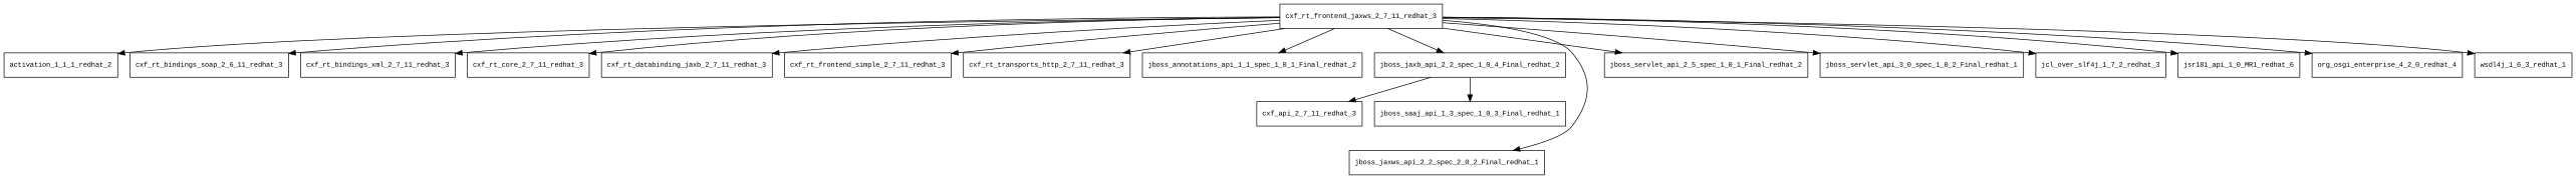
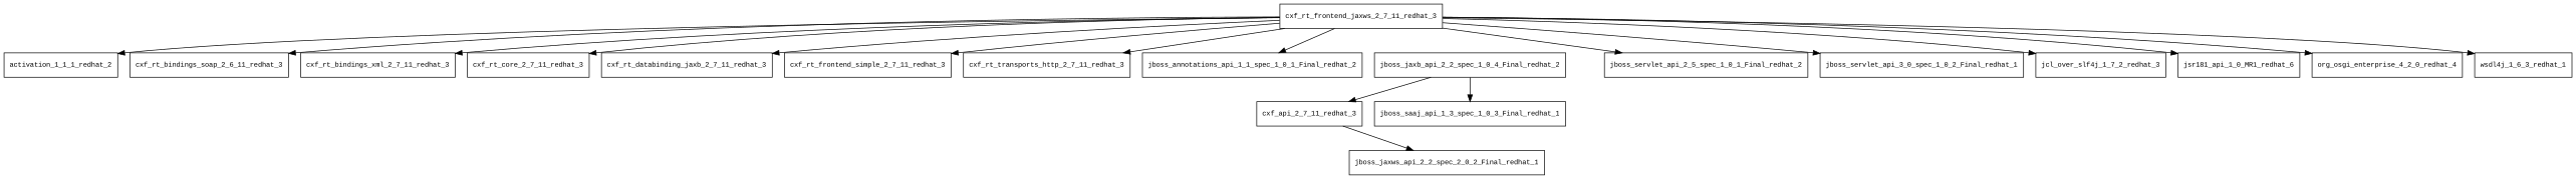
  digraph {
    fontname="Liberation Mono"
    node [fontname="Liberation Mono" fontsize=10.0 shape=box]
    edge [fontname="Liberation Mono"]
    cxf_rt_frontend_jaxws_2_7_11_redhat_3
    activation_1_1_1_redhat_2
    n3 [label=cxf_rt_bindings_soap_2_6_11_redhat_3]
    cxf_rt_bindings_xml_2_7_11_redhat_3
    cxf_rt_core_2_7_11_redhat_3
    cxf_rt_databinding_jaxb_2_7_11_redhat_3
    cxf_rt_frontend_simple_2_7_11_redhat_3
    cxf_rt_transports_http_2_7_11_redhat_3
    jboss_annotations_api_1_1_spec_1_0_1_Final_redhat_2
    jboss_jaxb_api_2_2_spec_1_0_4_Final_redhat_2
    jboss_jaxws_api_2_2_spec_2_0_2_Final_redhat_1
    jboss_servlet_api_2_5_spec_1_0_1_Final_redhat_2
    jboss_servlet_api_3_0_spec_1_0_2_Final_redhat_1
    jcl_over_slf4j_1_7_2_redhat_3
    jsr181_api_1_0_MR1_redhat_6
    org_osgi_enterprise_4_2_0_redhat_4
    wsdl4j_1_6_3_redhat_1
    cxf_api_2_7_11_redhat_3
    jboss_saaj_api_1_3_spec_1_0_3_Final_redhat_1
    cxf_rt_frontend_jaxws_2_7_11_redhat_3 -> activation_1_1_1_redhat_2
    cxf_rt_frontend_jaxws_2_7_11_redhat_3 -> n3
    cxf_rt_frontend_jaxws_2_7_11_redhat_3 -> cxf_rt_bindings_xml_2_7_11_redhat_3
    cxf_rt_frontend_jaxws_2_7_11_redhat_3 -> cxf_rt_core_2_7_11_redhat_3
    cxf_rt_frontend_jaxws_2_7_11_redhat_3 -> cxf_rt_databinding_jaxb_2_7_11_redhat_3
    cxf_rt_frontend_jaxws_2_7_11_redhat_3 -> cxf_rt_frontend_simple_2_7_11_redhat_3
    cxf_rt_frontend_jaxws_2_7_11_redhat_3 -> cxf_rt_transports_http_2_7_11_redhat_3
    cxf_rt_frontend_jaxws_2_7_11_redhat_3 -> jboss_annotations_api_1_1_spec_1_0_1_Final_redhat_2
-   cxf_rt_frontend_jaxws_2_7_11_redhat_3 -> jboss_jaxb_api_2_2_spec_1_0_4_Final_redhat_2
-   cxf_rt_frontend_jaxws_2_7_11_redhat_3 -> jboss_jaxws_api_2_2_spec_2_0_2_Final_redhat_1
+   cxf_api_2_7_11_redhat_3 -> jboss_jaxws_api_2_2_spec_2_0_2_Final_redhat_1
    cxf_rt_frontend_jaxws_2_7_11_redhat_3 -> jboss_servlet_api_2_5_spec_1_0_1_Final_redhat_2
    cxf_rt_frontend_jaxws_2_7_11_redhat_3 -> jboss_servlet_api_3_0_spec_1_0_2_Final_redhat_1
    cxf_rt_frontend_jaxws_2_7_11_redhat_3 -> jcl_over_slf4j_1_7_2_redhat_3
    cxf_rt_frontend_jaxws_2_7_11_redhat_3 -> jsr181_api_1_0_MR1_redhat_6
    cxf_rt_frontend_jaxws_2_7_11_redhat_3 -> org_osgi_enterprise_4_2_0_redhat_4
    cxf_rt_frontend_jaxws_2_7_11_redhat_3 -> wsdl4j_1_6_3_redhat_1
    jboss_jaxb_api_2_2_spec_1_0_4_Final_redhat_2 -> cxf_api_2_7_11_redhat_3
    jboss_jaxb_api_2_2_spec_1_0_4_Final_redhat_2 -> jboss_saaj_api_1_3_spec_1_0_3_Final_redhat_1
  }
